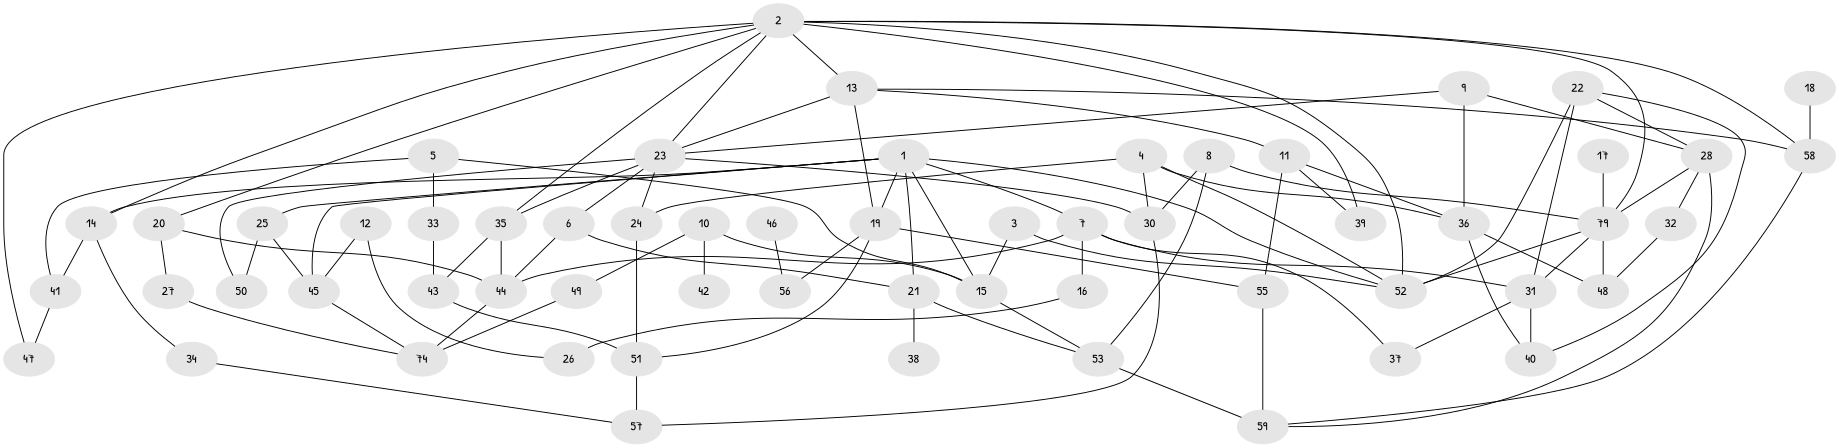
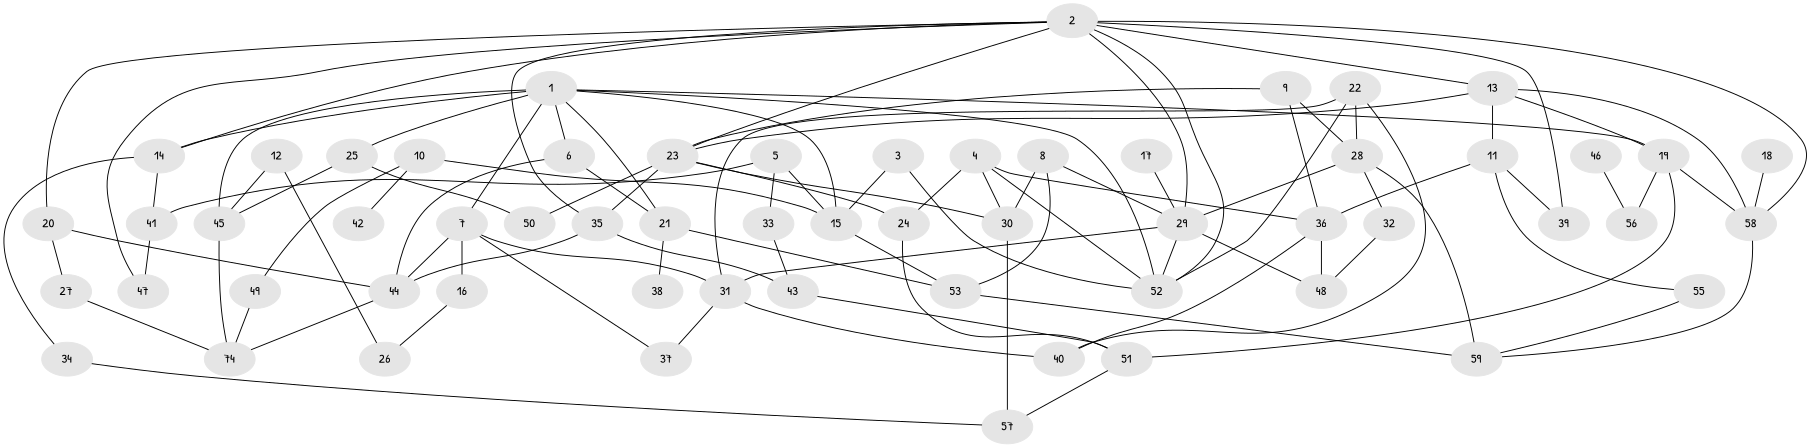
  graph {
    fontname="Patrick Hand"
    node [color=gray90 fontname="Patrick Hand" style=filled]
    edge [fontname="Patrick Hand" weight=1.0]
    1
    6
    7
    14
    15
    19
    21
    25
    45
    52
    44
    16
    31
    37
    41
    34
    53
    58
    51
    56
    38
    50
    n23 [label=74]
    2
    13
    20
    23
-   29 [label=79]
+   29
    35
    39
    47
    11
    27
    24
    30
    48
    43
    59
    3
    4
    36
    57
    40
    5
    33
    26
    8
    9
    28
    32
    10
    42
    49
    55
    12
    17
    18
    22
    46
-   23 -- 6
+   1 -- 6
    1 -- 7
    1 -- 14
    1 -- 15
    1 -- 19
    1 -- 21
    1 -- 25
    1 -- 45 [weight=2.0]
    1 -- 52
    6 -- 21
    6 -- 44
    7 -- 44
    7 -- 16 [weight=2.0]
    7 -- 31
    7 -- 37
    14 -- 41
    14 -- 34
    15 -- 53
-   19 -- 55
+   19 -- 58
    19 -- 51
    19 -- 56
    21 -- 53
    21 -- 38
    25 -- 45
    25 -- 50
    45 -- n23
    44 -- n23
    16 -- 26
    31 -- 37
    31 -- 40 [weight=2.0]
    41 -- 47
    34 -- 57
    53 -- 59 [weight=2.0]
    58 -- 59
    51 -- 57
    2 -- 14
    2 -- 52
    2 -- 58
    2 -- 13
    2 -- 20
    2 -- 23
    2 -- 29
    2 -- 35
    2 -- 39
    2 -- 47
    13 -- 19
    13 -- 58
    13 -- 23
    13 -- 11
    20 -- 44
    20 -- 27
    23 -- 50
    23 -- 35
    23 -- 24
    23 -- 30
    29 -- 52
    29 -- 31
    29 -- 48
    35 -- 44 [weight=2.0]
    35 -- 43
    11 -- 39
    11 -- 36
    11 -- 55
    27 -- n23
    24 -- 51
    30 -- 57
    43 -- 51
    3 -- 15
    3 -- 52
    4 -- 52
    4 -- 24
    4 -- 30
    4 -- 36
    36 -- 48
    36 -- 40
    5 -- 15
    5 -- 41
    5 -- 33
    33 -- 43
    8 -- 53
    8 -- 29
    8 -- 30 [weight=2.0]
    9 -- 23
    9 -- 36
    9 -- 28
    28 -- 29
    28 -- 59
    28 -- 32
    32 -- 48
    10 -- 15
    10 -- 42
    10 -- 49
    49 -- n23
    55 -- 59
    12 -- 45
    12 -- 26
    17 -- 29
    18 -- 58
    22 -- 52
    22 -- 31
    22 -- 40
    22 -- 28
    46 -- 56
  }
